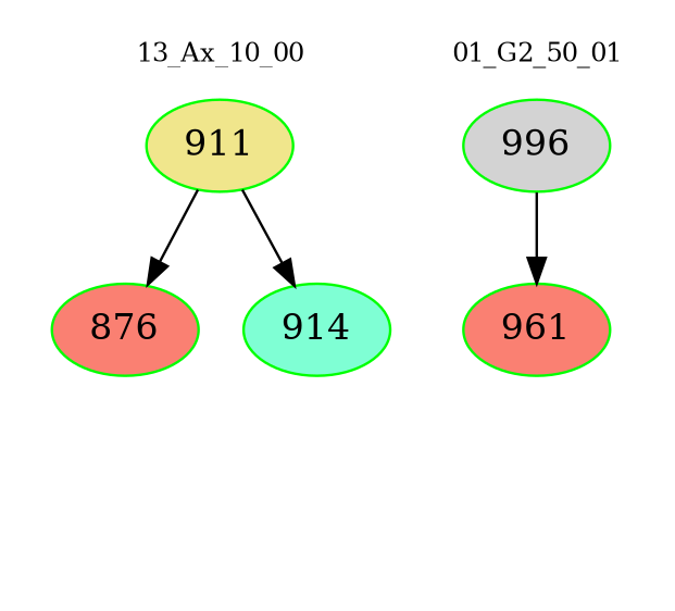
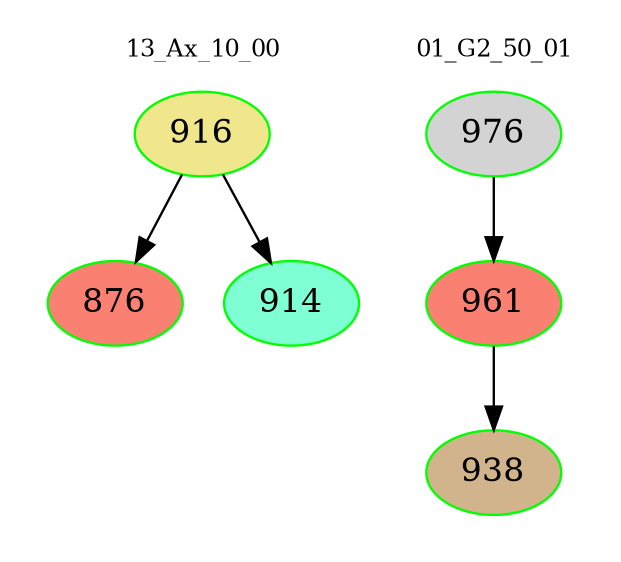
  digraph {
    node [color=green fillcolor=salmon style=filled]
    edge [color=black]
-   n1 [fillcolor=khaki label=911]
+   n1 [fillcolor=khaki label=916]
    n2 [label=876]
    n3 [fillcolor=aquamarine label=914]
    n4 [label=961]
-   n6 [fillcolor=lightgrey label=996]
+   n5 [fillcolor=tan label=938]
+   n6 [fillcolor=lightgrey label=976]
    subgraph cluster_1 {
      color=white
      fontsize=10
      label="13_Ax_10_00"
      n1
      n2
      n3
    }
    subgraph cluster_2 {
      color=white
      fontsize=10
      label="01_G2_50_01"
      n4
+     n5
      n6
    }
    n1 -> n2
    n1 -> n3
+   n4 -> n5
    n6 -> n4
  }
